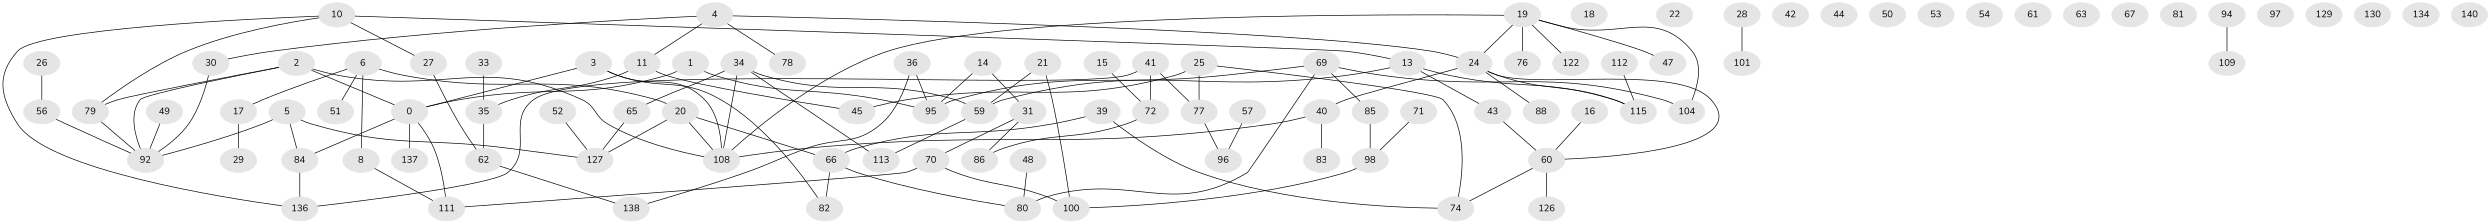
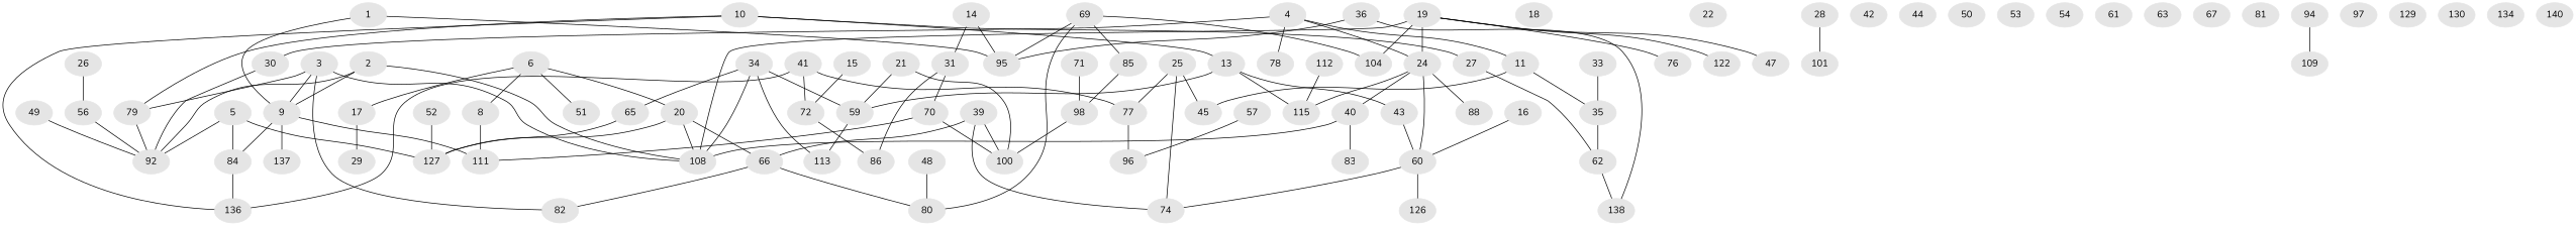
  graph {
    fontname=Nunito
    node [color=gray90 fontname=Nunito style=filled]
    edge [fontname=Nunito]
    1 [super="+7"]
-   9 [super="+107" label=0]
+   9 [super="+107"]
    95 [super="+116"]
    84
    111
    137
    2
    92 [super="+123"]
    108 [super="+118"]
    3 [super="+23"]
    79 [super="+106"]
    82
    4 [super="+37"]
    11 [super="+141"]
    24 [super="+103"]
    30 [super="+144"]
    78
    35 [super="+58"]
    45 [super="+46"]
    115
    60 [super="+139"]
    40 [super="+64"]
    88
    5 [super="+32"]
    127 [super="+131"]
    136 [super="+145"]
    6 [super="+12"]
    8 [super="+38"]
    17
    20
    51 [super="+110"]
    29 [super="+87"]
    66 [super="+125"]
    10 [super="+135"]
    13
    27
    43 [super="+73"]
    59
    62 [super="+89"]
    113
    14 [super="+119"]
    31 [super="+132"]
    70
    86 [super="+142"]
    69 [super="+93"]
    104
    80 [super="+117"]
    85 [super="+90"]
    72 [super="+143"]
    15
    74 [super="+128"]
    126
    16
    18
    19 [super="+124"]
    47
    76 [super="+114"]
    122
    21
    100 [super="+105"]
    22
    83
    25
    77 [super="+120"]
    n65 [label=96]
    26 [super="+96"]
    56
    138
    28 [super="+75"]
    101
    33
    34 [super="+91"]
    65
    36
    39 [super="+55"]
    41 [super="+102"]
    42
    44
    48
    49
    50
    52
    53
    54
    57 [super="+68"]
    61
    63
    67
    98 [super="+121"]
    71 [super="+133"]
    81
    94
    109
    97
    112
    129
    130
    134
    140
    1 -- 9
    1 -- 95
    9 -- 84
    9 -- 111
    9 -- 137
    84 -- 136
    2 -- 9
    2 -- 92
    2 -- 108
    3 -- 9
    3 -- 108
-   2 -- 79
+   3 -- 79
    3 -- 82
    79 -- 92
    4 -- 11
    4 -- 24
    4 -- 30
    4 -- 78
    11 -- 35
    11 -- 45
    24 -- 115
    24 -- 60
    24 -- 40
    24 -- 88
    30 -- 92
    35 -- 62
    60 -- 74
    60 -- 126
    40 -- 108
    40 -- 83
    5 -- 84
    5 -- 92
    5 -- 127
    6 -- 8
    6 -- 17
    6 -- 20
    6 -- 51
    8 -- 111
    17 -- 29
    20 -- 108
    20 -- 127
    20 -- 66
    66 -- 82
    66 -- 80
    10 -- 79
    10 -- 136
    10 -- 13
    10 -- 27
    13 -- 115
    13 -- 43
    13 -- 59
    27 -- 62
    43 -- 60
    59 -- 113
    62 -- 138
    14 -- 95
    14 -- 31
    31 -- 70
    31 -- 86
    70 -- 111
    70 -- 100
    69 -- 95
    69 -- 104
    69 -- 80
    69 -- 85
    85 -- 98 [weight=2]
    72 -- 86
    15 -- 72
    16 -- 60
    19 -- 108
    19 -- 24 [weight=2]
    19 -- 104
    19 -- 47
    19 -- 76
    19 -- 122
    21 -- 59
    21 -- 100
    25 -- 45
    25 -- 74
    25 -- 77
    77 -- n65
    26 -- 56
    56 -- 92
    28 -- 101
    33 -- 35
    34 -- 108
    34 -- 59
    34 -- 113
    34 -- 65
    65 -- 127
    36 -- 95
    36 -- 138
    39 -- 66
    39 -- 74
+   39 -- 100
    41 -- 136
    41 -- 72
    41 -- 77
    48 -- 80
    49 -- 92
    52 -- 127
    57 -- n65
    98 -- 100
    71 -- 98
    94 -- 109
    112 -- 115
  }
